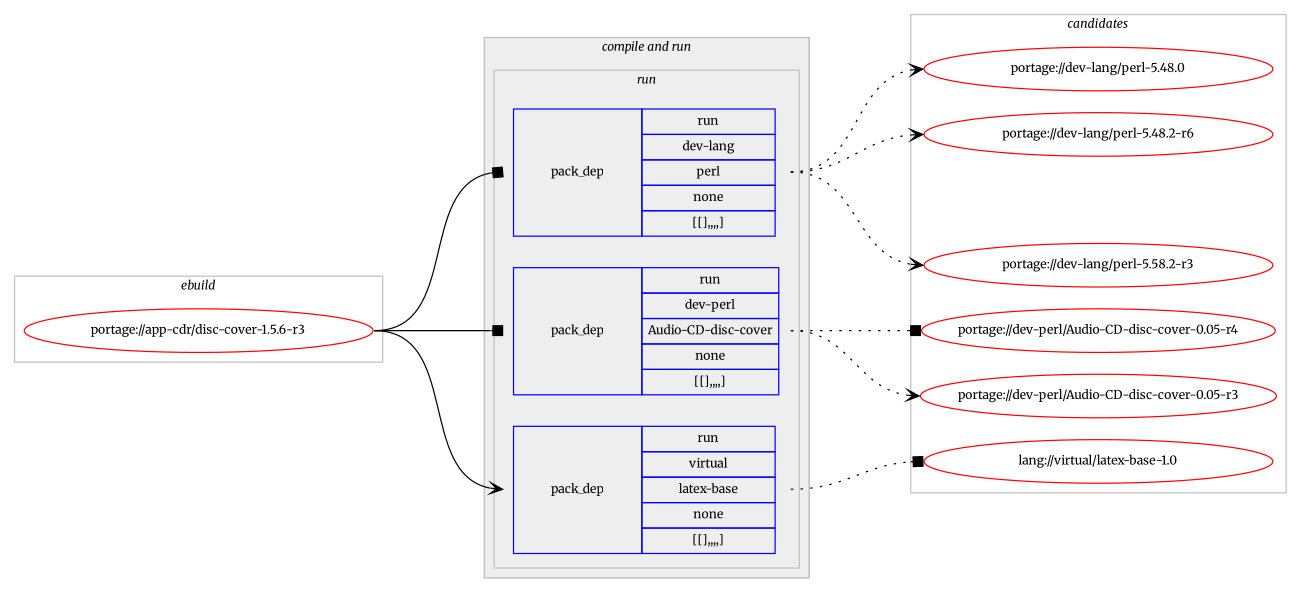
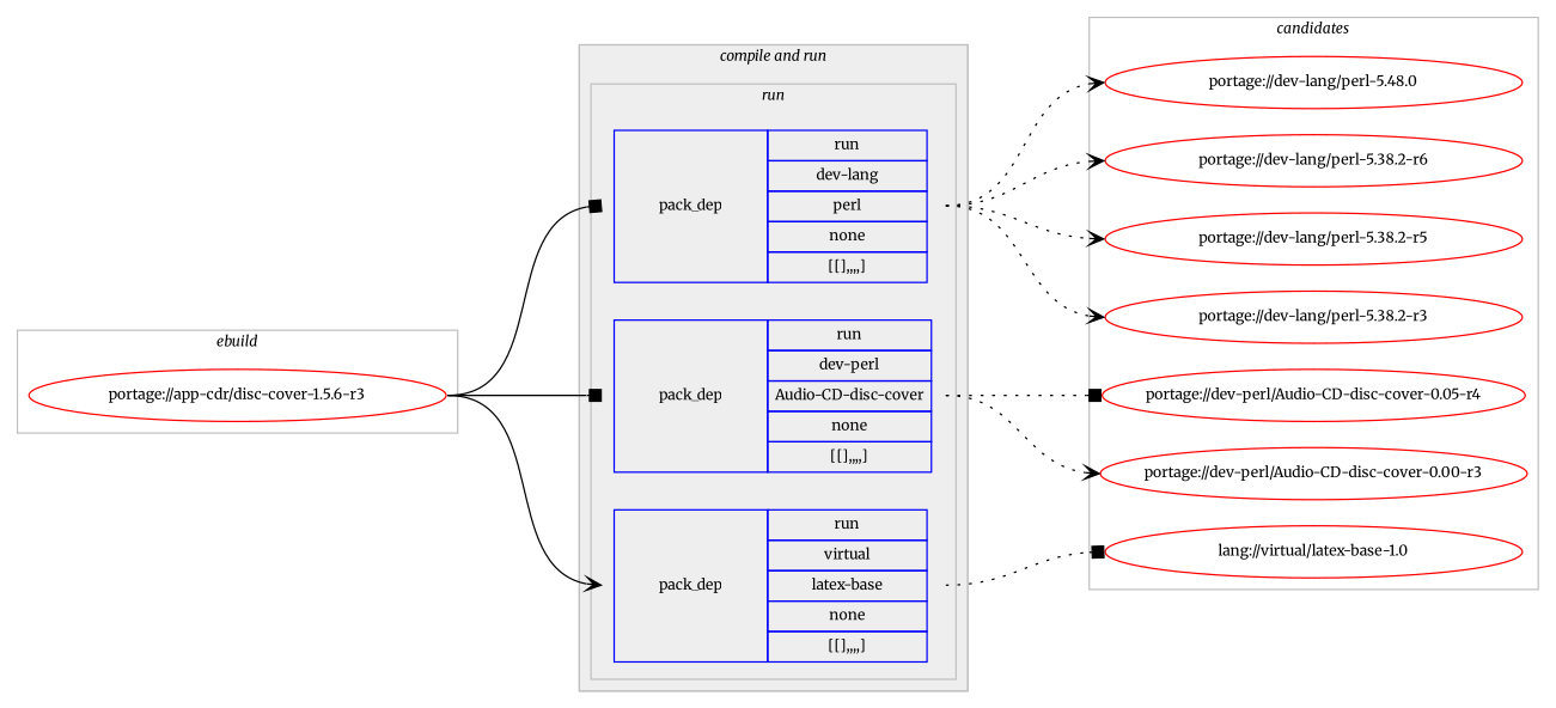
  digraph {
    compound=true
    concentrate=true
    fontname=Merriweather
    fontsize=10
    newrank=true
    rankdir=LR
    ranksep=1.5
    node [color=red fontname=Merriweather fontsize=10]
    edge [arrowhead=vee fontname=Merriweather headport=w style=dotted tailport=e weight=100]
    n1 [label="portage://app-cdr/disc-cover-1.5.6-r3" width=4]
    n2 [color=blue label=<<TABLE BORDER="0" CELLBORDER="1" CELLSPACING="0" CELLPADDING="4" WIDTH="220"><TR><TD ROWSPAN="6" CELLPADDING="30">pack_dep</TD></TR><TR><TD WIDTH="110">run</TD></TR><TR><TD>dev-lang</TD></TR><TR><TD>perl</TD></TR><TR><TD>none</TD></TR><TR><TD>[[],,,,]</TD></TR></TABLE>> shape=none]
    n3 [color=blue label=<<TABLE BORDER="0" CELLBORDER="1" CELLSPACING="0" CELLPADDING="4" WIDTH="220"><TR><TD ROWSPAN="6" CELLPADDING="30">pack_dep</TD></TR><TR><TD WIDTH="110">run</TD></TR><TR><TD>dev-perl</TD></TR><TR><TD>Audio-CD-disc-cover</TD></TR><TR><TD>none</TD></TR><TR><TD>[[],,,,]</TD></TR></TABLE>> shape=none]
    n4 [color=blue label=<<TABLE BORDER="0" CELLBORDER="1" CELLSPACING="0" CELLPADDING="4" WIDTH="220"><TR><TD ROWSPAN="6" CELLPADDING="30">pack_dep</TD></TR><TR><TD WIDTH="110">run</TD></TR><TR><TD>virtual</TD></TR><TR><TD>latex-base</TD></TR><TR><TD>none</TD></TR><TR><TD>[[],,,,]</TD></TR></TABLE>> shape=none]
    n5 [label="portage://dev-lang/perl-5.48.0" width=4]
-   n6 [label="portage://dev-lang/perl-5.48.2-r6" width=4]
-   n8 [label="portage://dev-lang/perl-5.58.2-r3" width=4]
+   n6 [label="portage://dev-lang/perl-5.38.2-r6" width=4]
+   n7 [label="portage://dev-lang/perl-5.38.2-r5" width=4]
+   n8 [label="portage://dev-lang/perl-5.38.2-r3" width=4]
    n9 [label="portage://dev-perl/Audio-CD-disc-cover-0.05-r4" width=4]
-   n10 [label="portage://dev-perl/Audio-CD-disc-cover-0.05-r3" width=4]
+   n10 [label="portage://dev-perl/Audio-CD-disc-cover-0.00-r3" width=4]
    n11 [label="lang://virtual/latex-base-1.0" width=4]
    subgraph cluster_1 {
      color=gray
      label=<<i>ebuild</i>>
      n1
    }
    subgraph cluster_2 {
      color=gray
      label=<<i>dependencies</i>>
      subgraph cluster_3 {
        color=gray
        fillcolor="#eeeeee"
        label=<<i>compile</i>>
        style=filled
      }
      subgraph cluster_4 {
        color=gray
        fillcolor="#eeeeee"
        label=<<i>compile and run</i>>
        style=filled
      }
      subgraph cluster_5 {
        color=gray
        fillcolor="#eeeeee"
        label=<<i>run</i>>
        style=filled
        subgraph sub_6 {
          color=gray
          fillcolor="#eeeeee"
          label=<<i>run</i>>
          style=filled
          n2
        }
        subgraph sub_7 {
          color=gray
          fillcolor="#eeeeee"
          label=<<i>run</i>>
          style=filled
          n3
        }
        subgraph sub_8 {
          color=gray
          fillcolor="#eeeeee"
          label=<<i>run</i>>
          style=filled
          n4
        }
      }
    }
    subgraph cluster_9 {
      color=gray
      label=<<i>candidates</i>>
      rank=same
      subgraph sub_10 {
        color=black
        label=<<i>candidates</i>>
        nodesep=1
        rank=same
        n5
        n6
+       n7
        n8
      }
      subgraph sub_11 {
        color=black
        label=<<i>candidates</i>>
        nodesep=1
        rank=same
        n9
        n10
      }
      subgraph sub_12 {
        color=black
        label=<<i>candidates</i>>
        nodesep=1
        rank=same
        n11
      }
    }
    n1 -> n2 [arrowhead=box style=solid weight=20]
    n1 -> n3 [arrowhead=box style=solid weight=20]
    n1 -> n4 [style=solid weight=20]
    n2 -> n5
    n2 -> n6
+   n2 -> n7
    n2 -> n8
    n3 -> n9 [arrowhead=box]
    n3 -> n10
    n4 -> n11 [arrowhead=box]
  }
